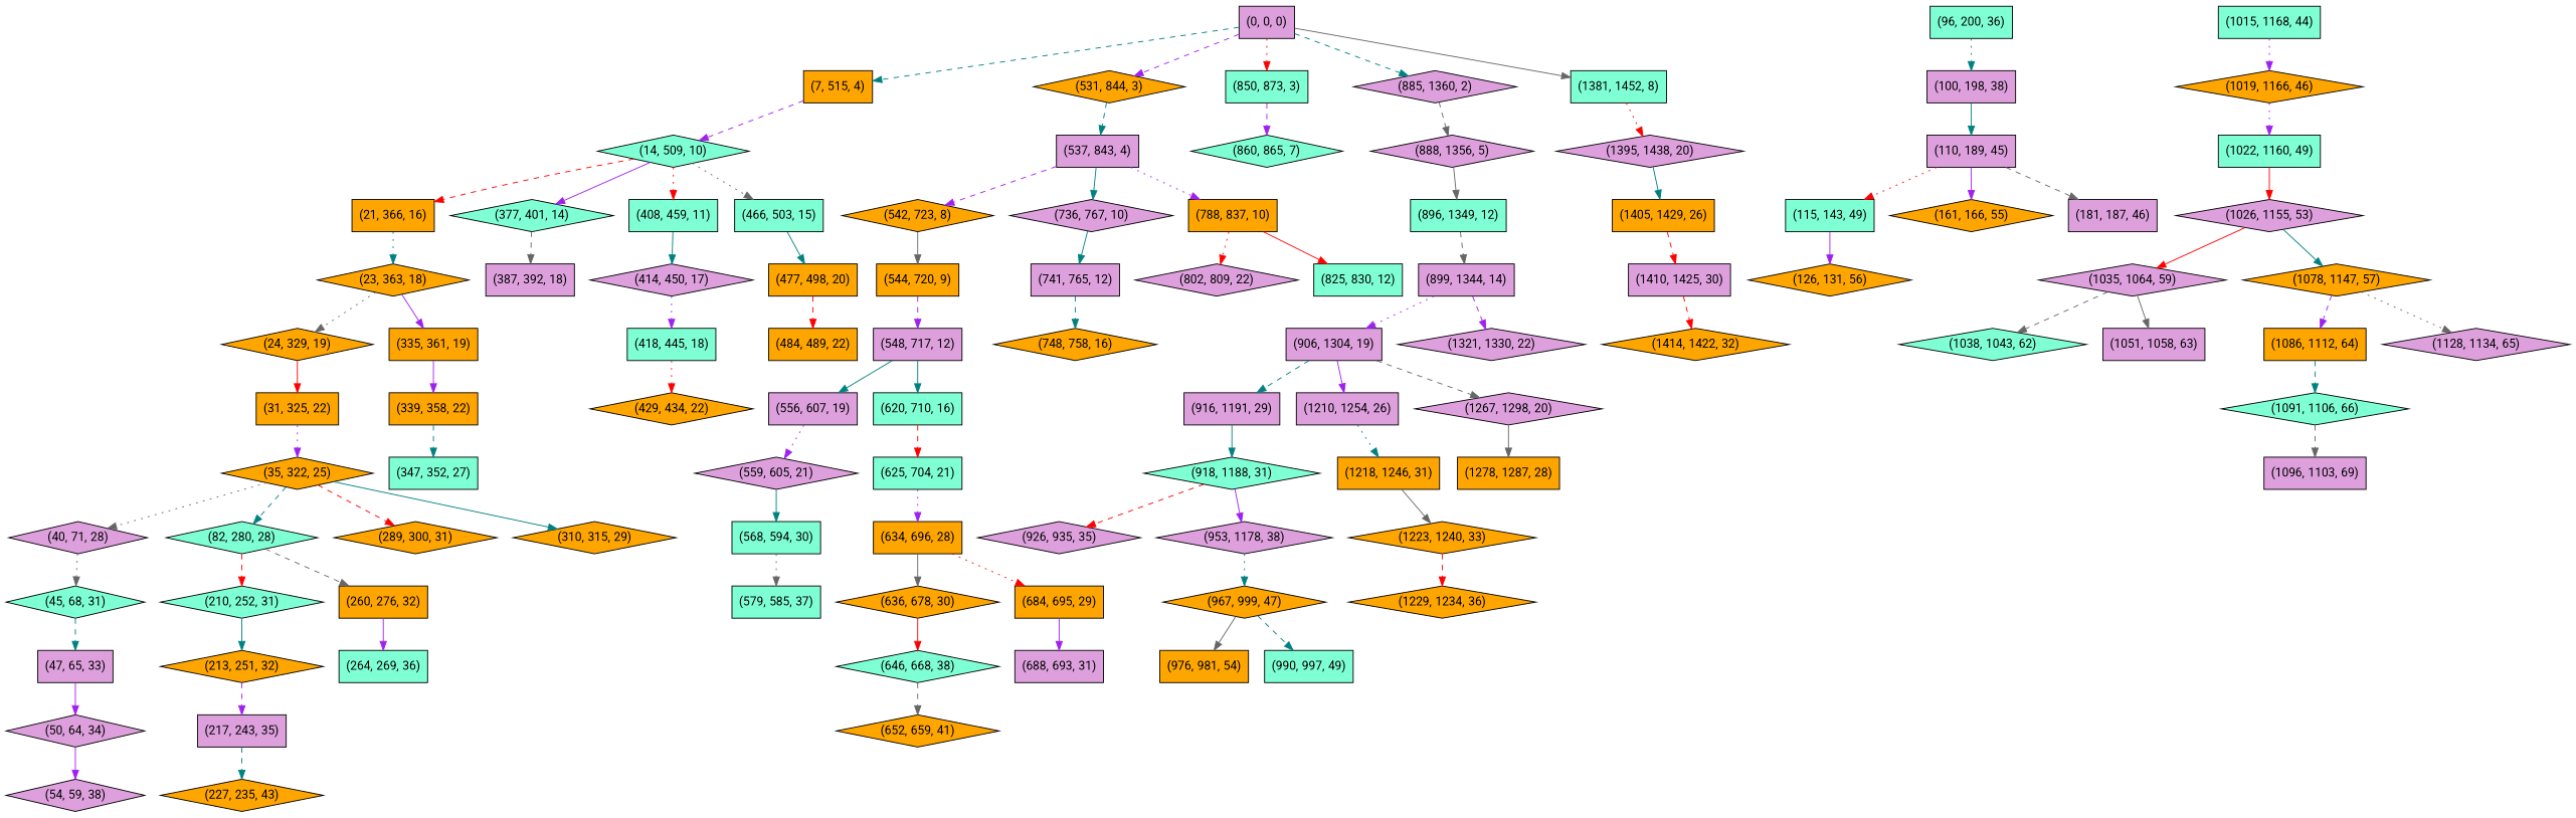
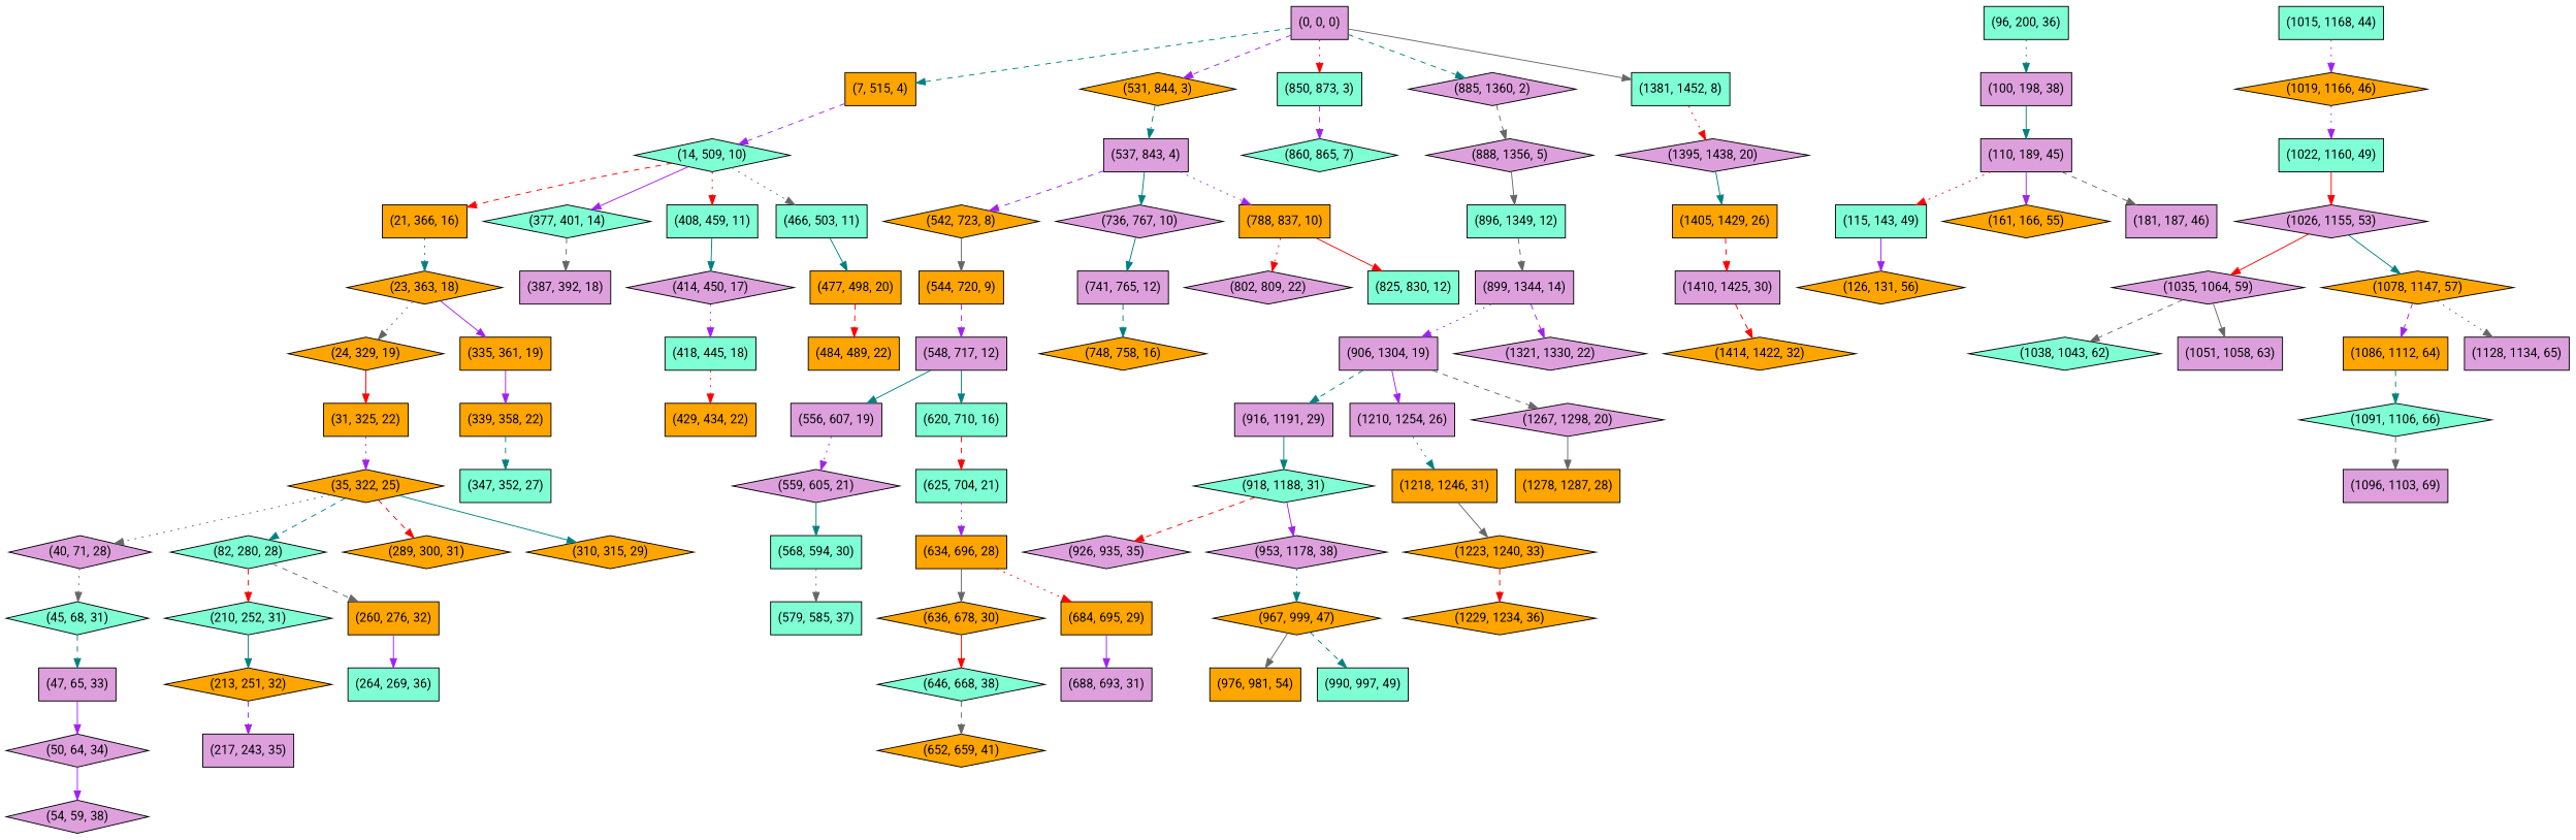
  digraph {
    fontname=Roboto
    node [fillcolor=orange fontname=Roboto shape=box style=filled]
    edge [color=teal fontname=Roboto style=dashed]
    "(0, 0, 0)" [fillcolor=plum]
    "(7, 515, 4)"
    "(531, 844, 3)" [shape=diamond]
    "(850, 873, 3)" [fillcolor=aquamarine]
    "(885, 1360, 2)" [fillcolor=plum shape=diamond]
    "(1381, 1452, 8)" [fillcolor=aquamarine]
    "(14, 509, 10)" [fillcolor=aquamarine shape=diamond]
    "(537, 843, 4)" [fillcolor=plum]
    "(860, 865, 7)" [fillcolor=aquamarine shape=diamond]
    "(888, 1356, 5)" [fillcolor=plum shape=diamond]
    "(1395, 1438, 20)" [fillcolor=plum shape=diamond]
    "(21, 366, 16)"
    "(377, 401, 14)" [fillcolor=aquamarine shape=diamond]
    "(408, 459, 11)" [fillcolor=aquamarine]
-   "(466, 503, 15)" [fillcolor=aquamarine]
+   "(466, 503, 15)" [fillcolor=aquamarine label="(466, 503, 11)"]
    "(23, 363, 18)" [shape=diamond]
    "(387, 392, 18)" [fillcolor=plum]
    "(414, 450, 17)" [fillcolor=plum shape=diamond]
    "(477, 498, 20)"
    "(24, 329, 19)" [shape=diamond]
    "(335, 361, 19)"
    "(31, 325, 22)"
    "(339, 358, 22)"
    "(35, 322, 25)" [shape=diamond]
    "(40, 71, 28)" [fillcolor=plum shape=diamond]
    "(82, 280, 28)" [fillcolor=aquamarine shape=diamond]
    "(289, 300, 31)" [shape=diamond]
    "(310, 315, 29)" [shape=diamond]
    "(45, 68, 31)" [fillcolor=aquamarine shape=diamond]
    "(210, 252, 31)" [fillcolor=aquamarine shape=diamond]
    "(260, 276, 32)"
    "(47, 65, 33)" [fillcolor=plum]
    "(50, 64, 34)" [fillcolor=plum shape=diamond]
    "(54, 59, 38)" [fillcolor=plum shape=diamond]
    "(96, 200, 36)" [fillcolor=aquamarine]
    "(100, 198, 38)" [fillcolor=plum]
    "(213, 251, 32)" [shape=diamond]
    "(264, 269, 36)" [fillcolor=aquamarine]
    "(110, 189, 45)" [fillcolor=plum]
    "(115, 143, 49)" [fillcolor=aquamarine]
    "(161, 166, 55)" [shape=diamond]
    "(181, 187, 46)" [fillcolor=plum]
    "(126, 131, 56)" [shape=diamond]
    "(217, 243, 35)" [fillcolor=plum]
-   "(227, 235, 43)" [shape=diamond]
    "(347, 352, 27)" [fillcolor=aquamarine]
    "(418, 445, 18)" [fillcolor=aquamarine]
-   "(429, 434, 22)" [shape=diamond]
+   "(429, 434, 22)"
    "(484, 489, 22)"
    "(542, 723, 8)" [shape=diamond]
    "(736, 767, 10)" [fillcolor=plum shape=diamond]
    "(788, 837, 10)"
    "(544, 720, 9)"
    "(741, 765, 12)" [fillcolor=plum]
    "(802, 809, 22)" [fillcolor=plum shape=diamond]
    "(825, 830, 12)" [fillcolor=aquamarine]
    "(548, 717, 12)" [fillcolor=plum]
    "(556, 607, 19)" [fillcolor=plum]
    "(620, 710, 16)" [fillcolor=aquamarine]
    "(559, 605, 21)" [fillcolor=plum shape=diamond]
    "(625, 704, 21)" [fillcolor=aquamarine]
    "(568, 594, 30)" [fillcolor=aquamarine]
    "(579, 585, 37)" [fillcolor=aquamarine]
    "(634, 696, 28)"
    "(636, 678, 30)" [shape=diamond]
    "(684, 695, 29)"
    "(646, 668, 38)" [fillcolor=aquamarine shape=diamond]
    "(688, 693, 31)" [fillcolor=plum]
    "(652, 659, 41)" [shape=diamond]
    "(748, 758, 16)" [shape=diamond]
    "(896, 1349, 12)" [fillcolor=aquamarine]
    "(899, 1344, 14)" [fillcolor=plum]
    "(906, 1304, 19)" [fillcolor=plum]
    "(1321, 1330, 22)" [fillcolor=plum shape=diamond]
    "(916, 1191, 29)" [fillcolor=plum]
    "(1210, 1254, 26)" [fillcolor=plum]
    "(1267, 1298, 20)" [fillcolor=plum shape=diamond]
    "(918, 1188, 31)" [fillcolor=aquamarine shape=diamond]
    "(1218, 1246, 31)"
    "(1278, 1287, 28)"
    "(926, 935, 35)" [fillcolor=plum shape=diamond]
    "(953, 1178, 38)" [fillcolor=plum shape=diamond]
    "(967, 999, 47)" [shape=diamond]
    "(976, 981, 54)"
    "(990, 997, 49)" [fillcolor=aquamarine]
    "(1015, 1168, 44)" [fillcolor=aquamarine]
    "(1019, 1166, 46)" [shape=diamond]
    "(1022, 1160, 49)" [fillcolor=aquamarine]
    "(1026, 1155, 53)" [fillcolor=plum shape=diamond]
    "(1035, 1064, 59)" [fillcolor=plum shape=diamond]
    "(1078, 1147, 57)" [shape=diamond]
    "(1038, 1043, 62)" [fillcolor=aquamarine shape=diamond]
    "(1051, 1058, 63)" [fillcolor=plum]
    "(1086, 1112, 64)"
-   "(1128, 1134, 65)" [fillcolor=plum shape=diamond]
+   "(1128, 1134, 65)" [fillcolor=plum]
    "(1091, 1106, 66)" [fillcolor=aquamarine shape=diamond]
    "(1096, 1103, 69)" [fillcolor=plum]
    "(1223, 1240, 33)" [shape=diamond]
    "(1229, 1234, 36)" [shape=diamond]
    "(1405, 1429, 26)"
    "(1410, 1425, 30)" [fillcolor=plum]
    "(1414, 1422, 32)" [shape=diamond]
    "(0, 0, 0)" -> "(7, 515, 4)"
    "(0, 0, 0)" -> "(531, 844, 3)" [color=purple]
    "(0, 0, 0)" -> "(850, 873, 3)" [color=red style=dotted]
    "(0, 0, 0)" -> "(885, 1360, 2)"
    "(0, 0, 0)" -> "(1381, 1452, 8)" [color=gray40 style=solid]
    "(7, 515, 4)" -> "(14, 509, 10)" [color=purple]
    "(531, 844, 3)" -> "(537, 843, 4)"
    "(850, 873, 3)" -> "(860, 865, 7)" [color=purple]
    "(885, 1360, 2)" -> "(888, 1356, 5)" [color=gray40]
    "(1381, 1452, 8)" -> "(1395, 1438, 20)" [color=red style=dotted]
    "(14, 509, 10)" -> "(21, 366, 16)" [color=red]
    "(14, 509, 10)" -> "(377, 401, 14)" [color=purple style=solid]
    "(14, 509, 10)" -> "(408, 459, 11)" [color=red style=dotted]
    "(14, 509, 10)" -> "(466, 503, 15)" [color=gray40 style=dotted]
    "(537, 843, 4)" -> "(542, 723, 8)" [color=purple]
    "(537, 843, 4)" -> "(736, 767, 10)" [style=solid]
    "(537, 843, 4)" -> "(788, 837, 10)" [color=purple style=dotted]
    "(888, 1356, 5)" -> "(896, 1349, 12)" [color=gray40 style=solid]
    "(1395, 1438, 20)" -> "(1405, 1429, 26)" [style=solid]
    "(21, 366, 16)" -> "(23, 363, 18)" [style=dotted]
    "(377, 401, 14)" -> "(387, 392, 18)" [color=gray40]
    "(408, 459, 11)" -> "(414, 450, 17)" [style=solid]
    "(466, 503, 15)" -> "(477, 498, 20)" [style=solid]
    "(23, 363, 18)" -> "(24, 329, 19)" [color=gray40 style=dotted]
    "(23, 363, 18)" -> "(335, 361, 19)" [color=purple style=solid]
    "(414, 450, 17)" -> "(418, 445, 18)" [color=purple style=dotted]
    "(477, 498, 20)" -> "(484, 489, 22)" [color=red]
    "(24, 329, 19)" -> "(31, 325, 22)" [color=red style=solid]
    "(335, 361, 19)" -> "(339, 358, 22)" [color=purple style=solid]
    "(31, 325, 22)" -> "(35, 322, 25)" [color=purple style=dotted]
    "(339, 358, 22)" -> "(347, 352, 27)"
    "(35, 322, 25)" -> "(40, 71, 28)" [color=gray40 style=dotted]
    "(35, 322, 25)" -> "(82, 280, 28)"
    "(35, 322, 25)" -> "(289, 300, 31)" [color=red]
    "(35, 322, 25)" -> "(310, 315, 29)" [style=solid]
    "(40, 71, 28)" -> "(45, 68, 31)" [color=gray40 style=dotted]
    "(82, 280, 28)" -> "(210, 252, 31)" [color=red]
    "(82, 280, 28)" -> "(260, 276, 32)" [color=gray40]
    "(45, 68, 31)" -> "(47, 65, 33)"
    "(210, 252, 31)" -> "(213, 251, 32)" [style=solid]
    "(260, 276, 32)" -> "(264, 269, 36)" [color=purple style=solid]
    "(47, 65, 33)" -> "(50, 64, 34)" [color=purple style=solid]
    "(50, 64, 34)" -> "(54, 59, 38)" [color=purple style=solid]
    "(96, 200, 36)" -> "(100, 198, 38)" [style=dotted]
    "(100, 198, 38)" -> "(110, 189, 45)" [style=solid]
    "(213, 251, 32)" -> "(217, 243, 35)" [color=purple]
    "(110, 189, 45)" -> "(115, 143, 49)" [color=red style=dotted]
    "(110, 189, 45)" -> "(161, 166, 55)" [color=purple style=solid]
    "(110, 189, 45)" -> "(181, 187, 46)" [color=gray40]
    "(115, 143, 49)" -> "(126, 131, 56)" [color=purple style=solid]
-   "(217, 243, 35)" -> "(227, 235, 43)"
    "(418, 445, 18)" -> "(429, 434, 22)" [color=red style=dotted]
    "(542, 723, 8)" -> "(544, 720, 9)" [color=gray40 style=solid]
    "(736, 767, 10)" -> "(741, 765, 12)" [style=solid]
    "(788, 837, 10)" -> "(802, 809, 22)" [color=red style=dotted]
    "(788, 837, 10)" -> "(825, 830, 12)" [color=red style=solid]
    "(544, 720, 9)" -> "(548, 717, 12)" [color=purple]
    "(741, 765, 12)" -> "(748, 758, 16)"
    "(548, 717, 12)" -> "(556, 607, 19)" [style=solid]
    "(548, 717, 12)" -> "(620, 710, 16)" [style=solid]
    "(556, 607, 19)" -> "(559, 605, 21)" [color=purple style=dotted]
    "(620, 710, 16)" -> "(625, 704, 21)" [color=red]
    "(559, 605, 21)" -> "(568, 594, 30)" [style=solid]
    "(625, 704, 21)" -> "(634, 696, 28)" [color=purple style=dotted]
    "(568, 594, 30)" -> "(579, 585, 37)" [color=gray40 style=dotted]
    "(634, 696, 28)" -> "(636, 678, 30)" [color=gray40 style=solid]
    "(634, 696, 28)" -> "(684, 695, 29)" [color=red style=dotted]
    "(636, 678, 30)" -> "(646, 668, 38)" [color=red style=solid]
    "(684, 695, 29)" -> "(688, 693, 31)" [color=purple style=solid]
    "(646, 668, 38)" -> "(652, 659, 41)" [color=gray40]
    "(896, 1349, 12)" -> "(899, 1344, 14)" [color=gray40]
    "(899, 1344, 14)" -> "(906, 1304, 19)" [color=purple style=dotted]
    "(899, 1344, 14)" -> "(1321, 1330, 22)" [color=purple]
    "(906, 1304, 19)" -> "(916, 1191, 29)"
    "(906, 1304, 19)" -> "(1210, 1254, 26)" [color=purple style=solid]
    "(906, 1304, 19)" -> "(1267, 1298, 20)" [color=gray40]
    "(916, 1191, 29)" -> "(918, 1188, 31)" [style=solid]
    "(1210, 1254, 26)" -> "(1218, 1246, 31)" [style=dotted]
    "(1267, 1298, 20)" -> "(1278, 1287, 28)" [color=gray40 style=solid]
    "(918, 1188, 31)" -> "(926, 935, 35)" [color=red]
    "(918, 1188, 31)" -> "(953, 1178, 38)" [color=purple style=solid]
    "(1218, 1246, 31)" -> "(1223, 1240, 33)" [color=gray40 style=solid]
    "(953, 1178, 38)" -> "(967, 999, 47)" [style=dotted]
    "(967, 999, 47)" -> "(976, 981, 54)" [color=gray40 style=solid]
    "(967, 999, 47)" -> "(990, 997, 49)"
    "(1015, 1168, 44)" -> "(1019, 1166, 46)" [color=purple style=dotted]
    "(1019, 1166, 46)" -> "(1022, 1160, 49)" [color=purple style=dotted]
    "(1022, 1160, 49)" -> "(1026, 1155, 53)" [color=red style=solid]
    "(1026, 1155, 53)" -> "(1035, 1064, 59)" [color=red style=solid]
    "(1026, 1155, 53)" -> "(1078, 1147, 57)" [style=solid]
    "(1035, 1064, 59)" -> "(1038, 1043, 62)" [color=gray40]
    "(1035, 1064, 59)" -> "(1051, 1058, 63)" [color=gray40 style=solid]
    "(1078, 1147, 57)" -> "(1086, 1112, 64)" [color=purple]
    "(1078, 1147, 57)" -> "(1128, 1134, 65)" [color=gray40 style=dotted]
    "(1086, 1112, 64)" -> "(1091, 1106, 66)"
    "(1091, 1106, 66)" -> "(1096, 1103, 69)" [color=gray40]
    "(1223, 1240, 33)" -> "(1229, 1234, 36)" [color=red]
    "(1405, 1429, 26)" -> "(1410, 1425, 30)" [color=red]
    "(1410, 1425, 30)" -> "(1414, 1422, 32)" [color=red]
  }
